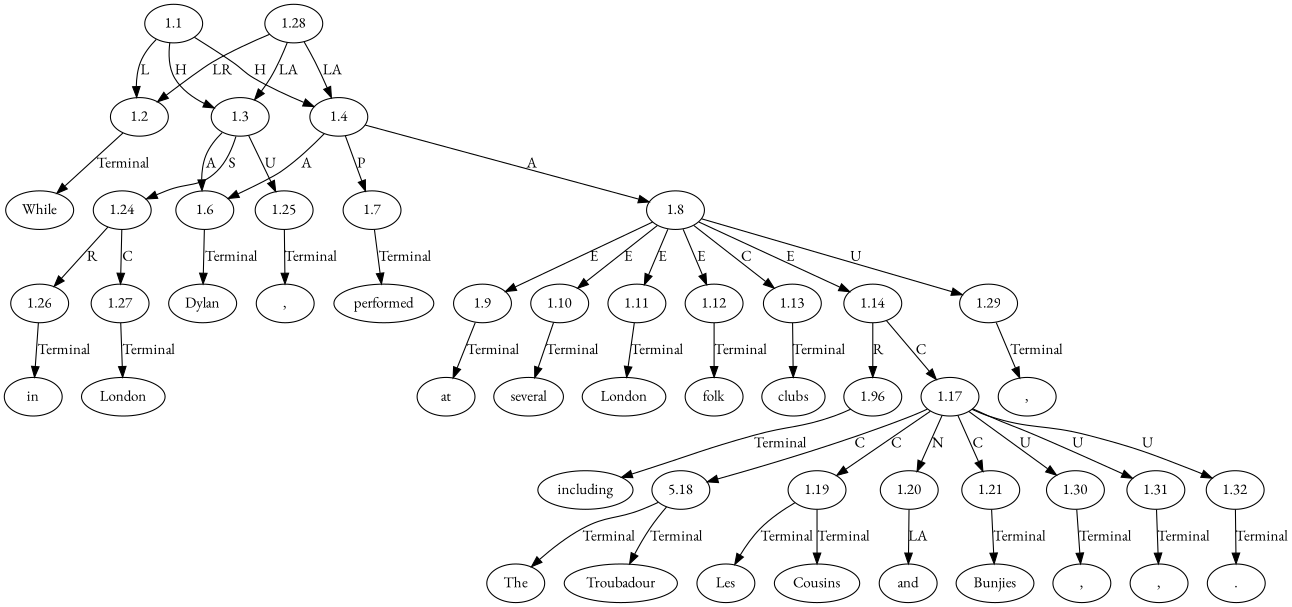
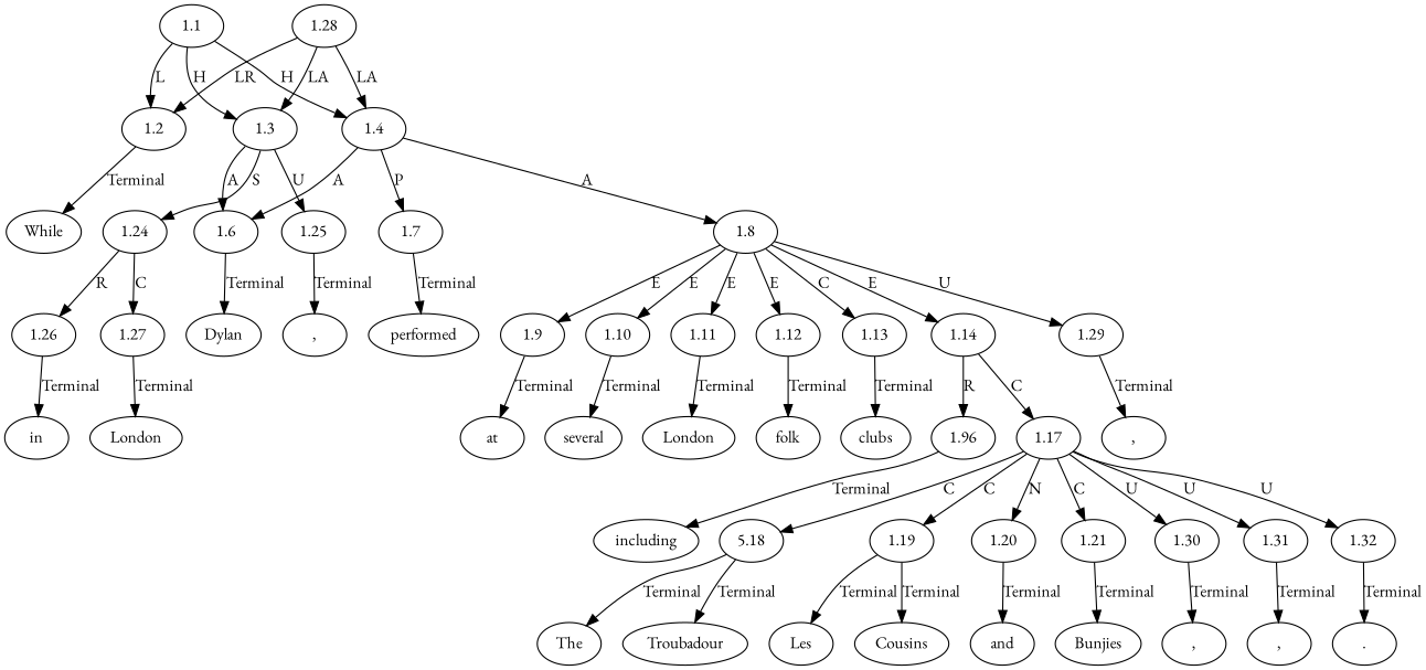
  digraph {
    fontname="EB Garamond"
    node [fontname="EB Garamond" ordering=out]
    edge [fontname="EB Garamond" ordering=out]
    n1 [label=While]
    n2 [label=folk]
    n3 [label=clubs]
    n4 [label=","]
    n5 [label=including]
    n6 [label=The]
    n7 [label=Troubadour]
    n8 [label=","]
    n9 [label=Les]
    n10 [label=Cousins]
    n11 [label=","]
    n12 [label=in]
    n13 [label=and]
    n14 [label=Bunjies]
    n15 [label="."]
    n16 [label=London]
    n17 [label=","]
    n18 [label=Dylan]
    n19 [label=performed]
    n20 [label=at]
    n21 [label=several]
    n22 [label=London]
    n23 [label=1.1]
    n24 [label=1.2]
    n25 [label=1.3]
    n26 [label=1.4]
    n27 [label=1.6]
    n28 [label=1.24]
    n29 [label=1.25]
    n30 [label=1.7]
    n31 [label=1.8]
    n32 [label=1.26]
    n33 [label=1.27]
    n34 [label=1.9]
    n35 [label=1.10]
    n36 [label=1.11]
    n37 [label=1.12]
    n38 [label=1.13]
    n39 [label=1.14]
    n40 [label=1.29]
    n41 [label=1.96]
    n42 [label=1.17]
    n43 [label=5.18]
    n44 [label=1.19]
    n45 [label=1.20]
    n46 [label=1.21]
    n47 [label=1.30]
    n48 [label=1.31]
    n49 [label=1.32]
    n50 [label=1.28]
    n23 -> n24 [label=L]
    n23 -> n25 [label=H]
    n23 -> n26 [label=H]
    n24 -> n1 [label=Terminal]
    n25 -> n27 [label=A]
    n25 -> n28 [label=S]
    n25 -> n29 [label=U]
    n26 -> n27 [label=A]
    n26 -> n30 [label=P]
    n26 -> n31 [label=A]
    n27 -> n18 [label=Terminal]
    n28 -> n32 [label=R]
    n28 -> n33 [label=C]
    n29 -> n17 [label=Terminal]
    n30 -> n19 [label=Terminal]
    n31 -> n34 [label=E]
    n31 -> n35 [label=E]
    n31 -> n36 [label=E]
    n31 -> n37 [label=E]
    n31 -> n38 [label=C]
    n31 -> n39 [label=E]
    n31 -> n40 [label=U]
    n32 -> n12 [label=Terminal]
    n33 -> n16 [label=Terminal]
    n34 -> n20 [label=Terminal]
    n35 -> n21 [label=Terminal]
    n36 -> n22 [label=Terminal]
    n37 -> n2 [label=Terminal]
    n38 -> n3 [label=Terminal]
    n39 -> n41 [label=R]
    n39 -> n42 [label=C]
    n40 -> n4 [label=Terminal]
    n41 -> n5 [label=Terminal]
    n42 -> n43 [label=C]
    n42 -> n44 [label=C]
    n42 -> n45 [label=N]
    n42 -> n46 [label=C]
    n42 -> n47 [label=U]
    n42 -> n48 [label=U]
    n42 -> n49 [label=U]
    n43 -> n6 [label=Terminal]
    n43 -> n7 [label=Terminal]
    n44 -> n9 [label=Terminal]
    n44 -> n10 [label=Terminal]
-   n45 -> n13 [label=LA]
+   n45 -> n13 [label=Terminal]
    n46 -> n14 [label=Terminal]
    n47 -> n8 [label=Terminal]
    n48 -> n11 [label=Terminal]
    n49 -> n15 [label=Terminal]
    n50 -> n24 [label=LR]
    n50 -> n25 [label=LA]
    n50 -> n26 [label=LA]
  }
